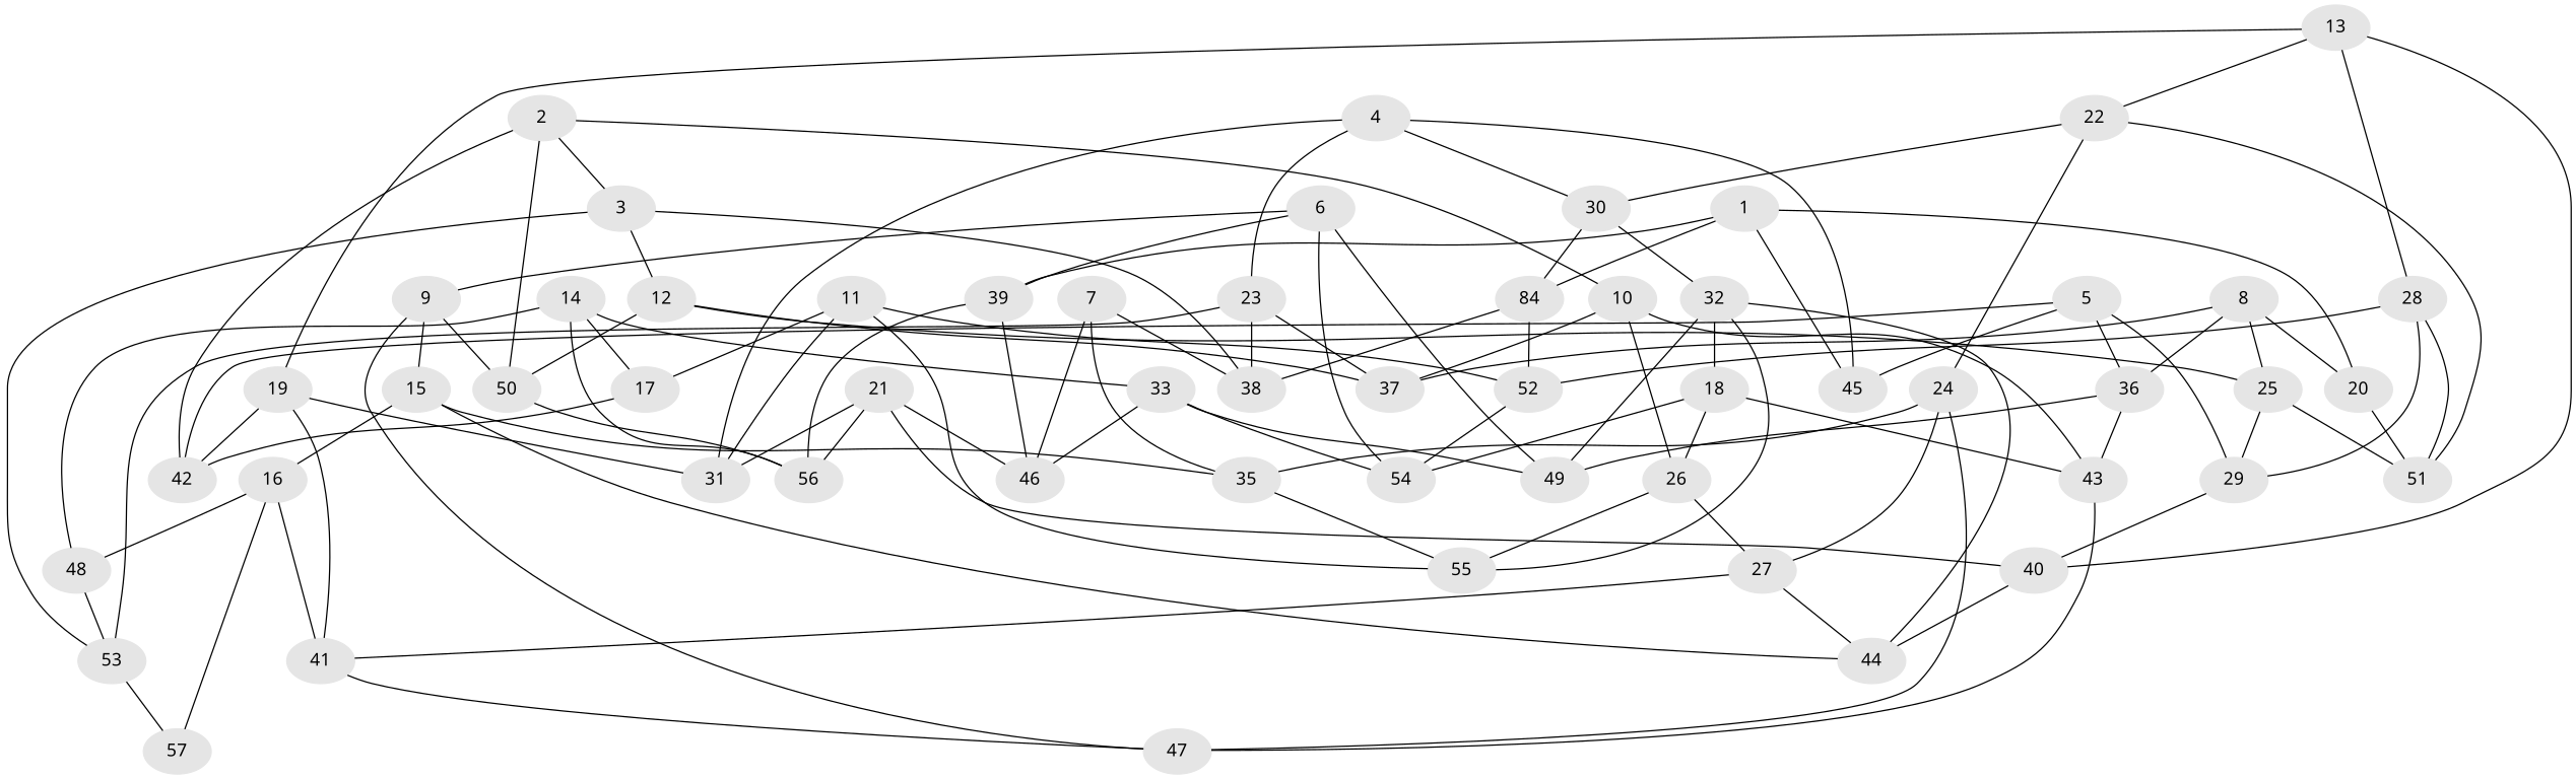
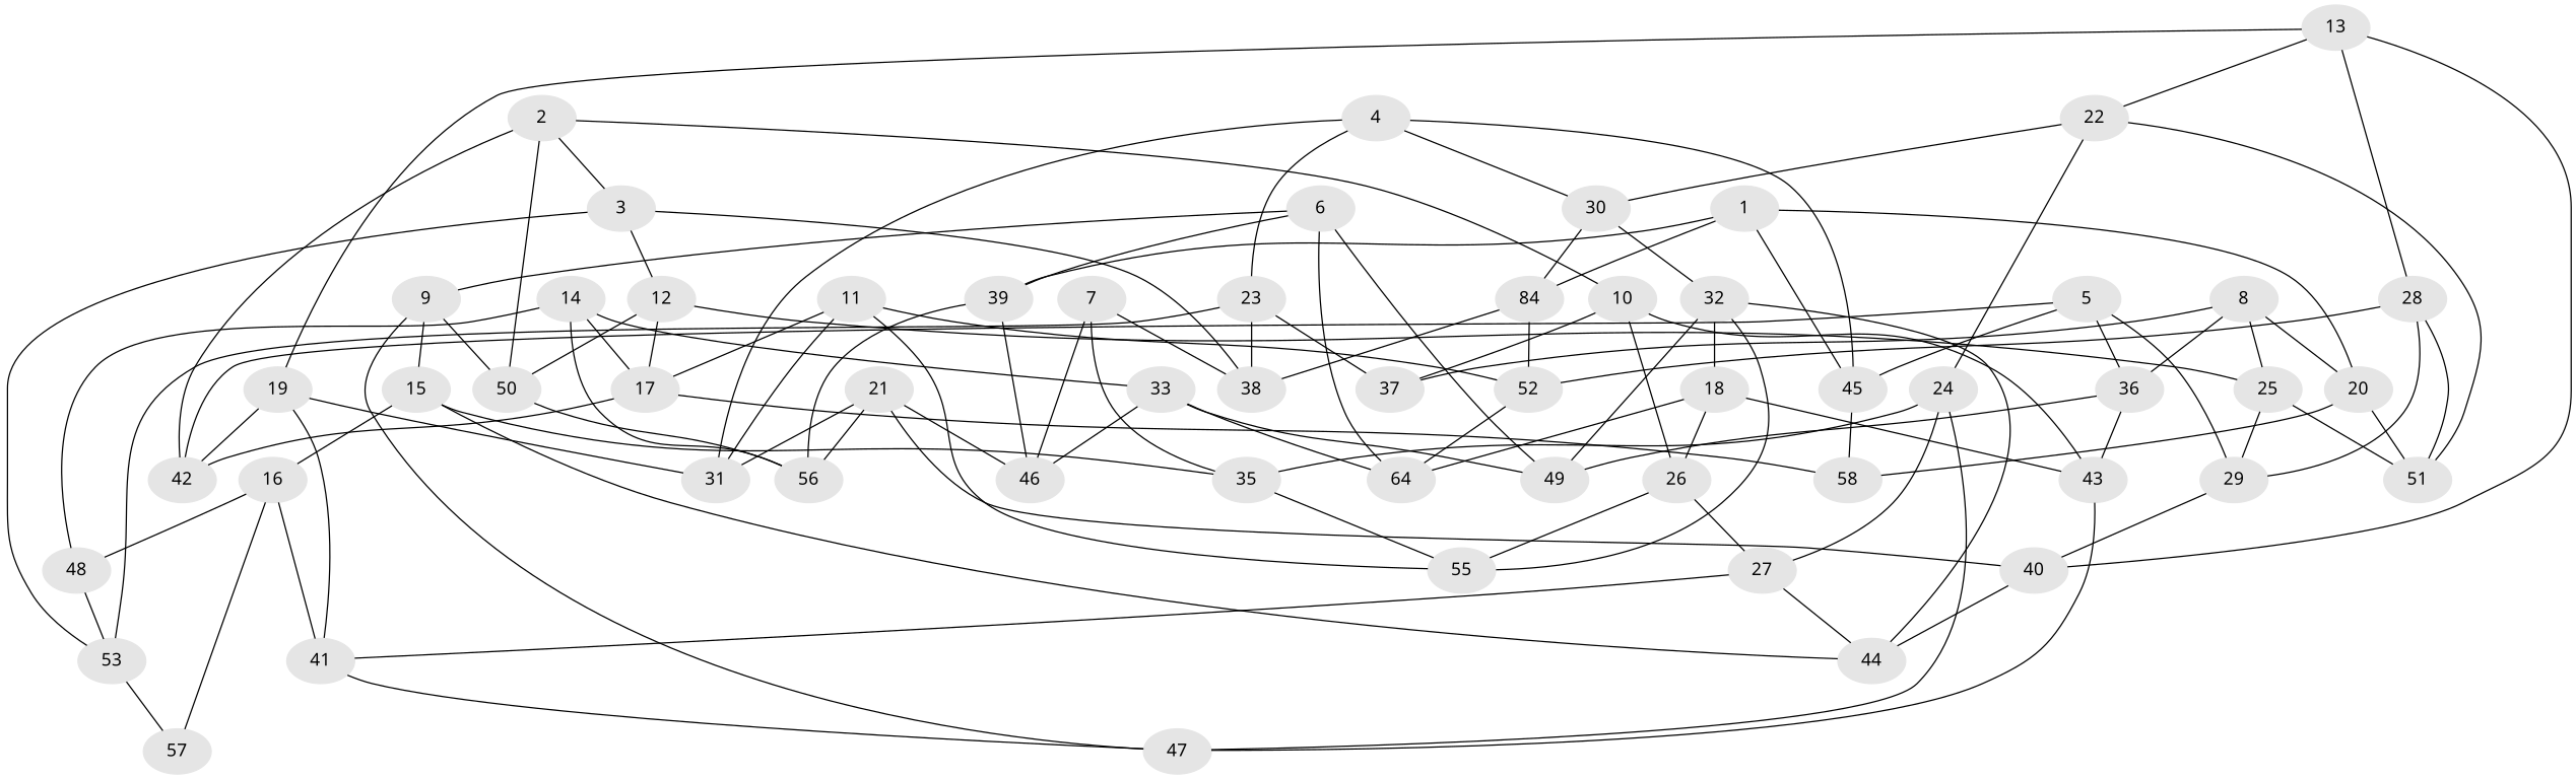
  graph {
    fontname="Noto Sans"
    node [color=gray90 fontname="Noto Sans" style=filled]
    edge [fontname="Noto Sans"]
    1
    20
    n3 [label=84]
    39
    45
+   58
    51
    38
    52
    46
    56
    2
    3
    10
    42
    50
    12
    53
    37
    26
    43
    25
    57
    4
    23
    30
    31
    32
    5
    29
    36
    40
    49
    6
    9
-   54
+   54 [label=64]
    15
    47
    7
    35
    18
    55
    8
    16
    44
    27
    11
    17
    13
    19
    22
    28
    41
    24
    14
    33
    48
    21
    1 -- 20
    1 -- n3
    1 -- 39
    1 -- 45
+   20 -- 58
    20 -- 51
    n3 -- 38
    n3 -- 52
    39 -- 46
    39 -- 56
+   45 -- 58
    52 -- 54
    2 -- 3
    2 -- 10
    2 -- 42
    2 -- 50
    3 -- 38
    3 -- 12
    3 -- 53
    10 -- 37
    10 -- 26
    10 -- 43
    50 -- 56
    12 -- 50
-   12 -- 37
+   12 -- 17
    12 -- 25
    53 -- 57
    26 -- 55
    26 -- 27
    43 -- 47
    25 -- 51
    25 -- 29
    4 -- 45
    4 -- 23
    4 -- 30
    4 -- 31
    23 -- 38
    23 -- 53
    23 -- 37
    30 -- n3
    30 -- 32
    32 -- 49
    32 -- 18
    32 -- 55
    32 -- 44
    5 -- 45
    5 -- 42
    5 -- 29
    5 -- 36
    29 -- 40
    36 -- 43
    36 -- 49
    40 -- 44
    6 -- 39
    6 -- 49
    6 -- 9
    6 -- 54
    9 -- 50
    9 -- 15
    9 -- 47
    15 -- 35
    15 -- 16
    15 -- 44
    7 -- 38
    7 -- 46
    7 -- 35
    35 -- 55
    18 -- 26
    18 -- 43
    18 -- 54
    8 -- 20
    8 -- 37
    8 -- 25
    8 -- 36
    16 -- 57
    16 -- 41
    16 -- 48
    27 -- 44
    27 -- 41
    11 -- 52
    11 -- 31
    11 -- 55
    11 -- 17
+   17 -- 58
    17 -- 42
    13 -- 40
    13 -- 19
    13 -- 22
    13 -- 28
    19 -- 42
    19 -- 31
    19 -- 41
    22 -- 51
    22 -- 30
    22 -- 24
    28 -- 51
    28 -- 52
    28 -- 29
    41 -- 47
    24 -- 47
    24 -- 35
    24 -- 27
    14 -- 56
    14 -- 17
    14 -- 33
    14 -- 48
    33 -- 46
    33 -- 49
    33 -- 54
    48 -- 53
    21 -- 46
    21 -- 56
    21 -- 31
    21 -- 40
  }
